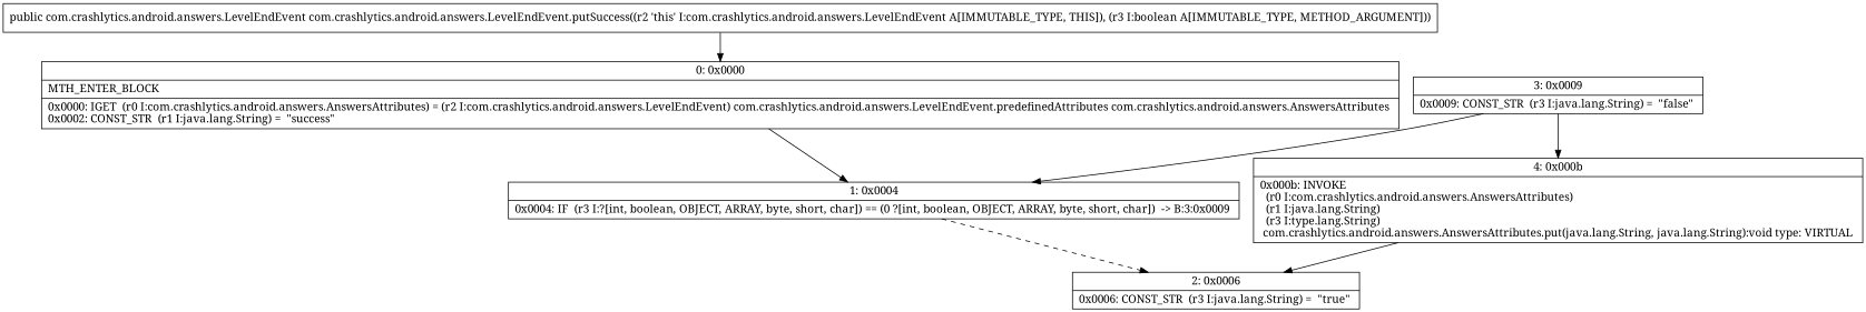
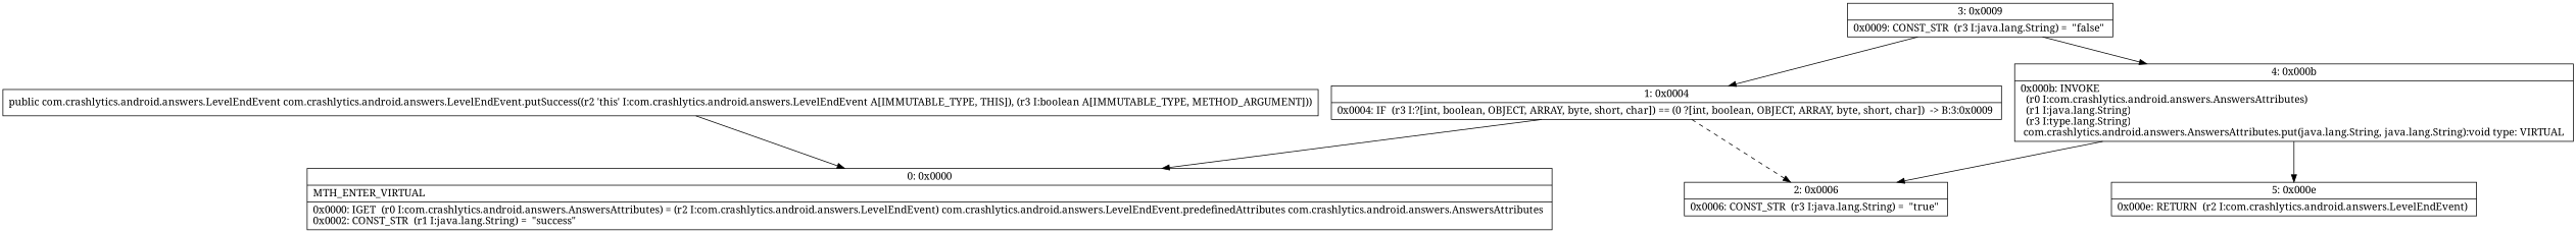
  digraph {
    fontname="Noto Serif"
    node [fontname="Noto Serif" shape=record]
    edge [fontname="Noto Serif"]
-   n1 [label="{0\:\ 0x0000|MTH_ENTER_BLOCK\l|0x0000: IGET  (r0 I:com.crashlytics.android.answers.AnswersAttributes) = (r2 I:com.crashlytics.android.answers.LevelEndEvent) com.crashlytics.android.answers.LevelEndEvent.predefinedAttributes com.crashlytics.android.answers.AnswersAttributes \l0x0002: CONST_STR  (r1 I:java.lang.String) =  \"success\" \l}"]
+   n1 [label="{0\:\ 0x0000|MTH_ENTER_VIRTUAL\l|0x0000: IGET  (r0 I:com.crashlytics.android.answers.AnswersAttributes) = (r2 I:com.crashlytics.android.answers.LevelEndEvent) com.crashlytics.android.answers.LevelEndEvent.predefinedAttributes com.crashlytics.android.answers.AnswersAttributes \l0x0002: CONST_STR  (r1 I:java.lang.String) =  \"success\" \l}"]
    n2 [label="{1\:\ 0x0004|0x0004: IF  (r3 I:?[int, boolean, OBJECT, ARRAY, byte, short, char]) == (0 ?[int, boolean, OBJECT, ARRAY, byte, short, char])  \-\> B:3:0x0009 \l}"]
    n3 [label="{2\:\ 0x0006|0x0006: CONST_STR  (r3 I:java.lang.String) =  \"true\" \l}"]
    n4 [label="{3\:\ 0x0009|0x0009: CONST_STR  (r3 I:java.lang.String) =  \"false\" \l}"]
    n5 [label="{4\:\ 0x000b|0x000b: INVOKE  \l  (r0 I:com.crashlytics.android.answers.AnswersAttributes)\l  (r1 I:java.lang.String)\l  (r3 I:type.lang.String)\l com.crashlytics.android.answers.AnswersAttributes.put(java.lang.String, java.lang.String):void type: VIRTUAL \l}"]
+   n6 [label="{5\:\ 0x000e|0x000e: RETURN  (r2 I:com.crashlytics.android.answers.LevelEndEvent) \l}"]
    n7 [label="{public com.crashlytics.android.answers.LevelEndEvent com.crashlytics.android.answers.LevelEndEvent.putSuccess((r2 'this' I:com.crashlytics.android.answers.LevelEndEvent A[IMMUTABLE_TYPE, THIS]), (r3 I:boolean A[IMMUTABLE_TYPE, METHOD_ARGUMENT])) }"]
-   n1 -> n2
+   n2 -> n1
    n2 -> n3 [style=dashed]
    n4 -> n2
    n4 -> n5
    n5 -> n3
+   n5 -> n6
    n7 -> n1
  }
